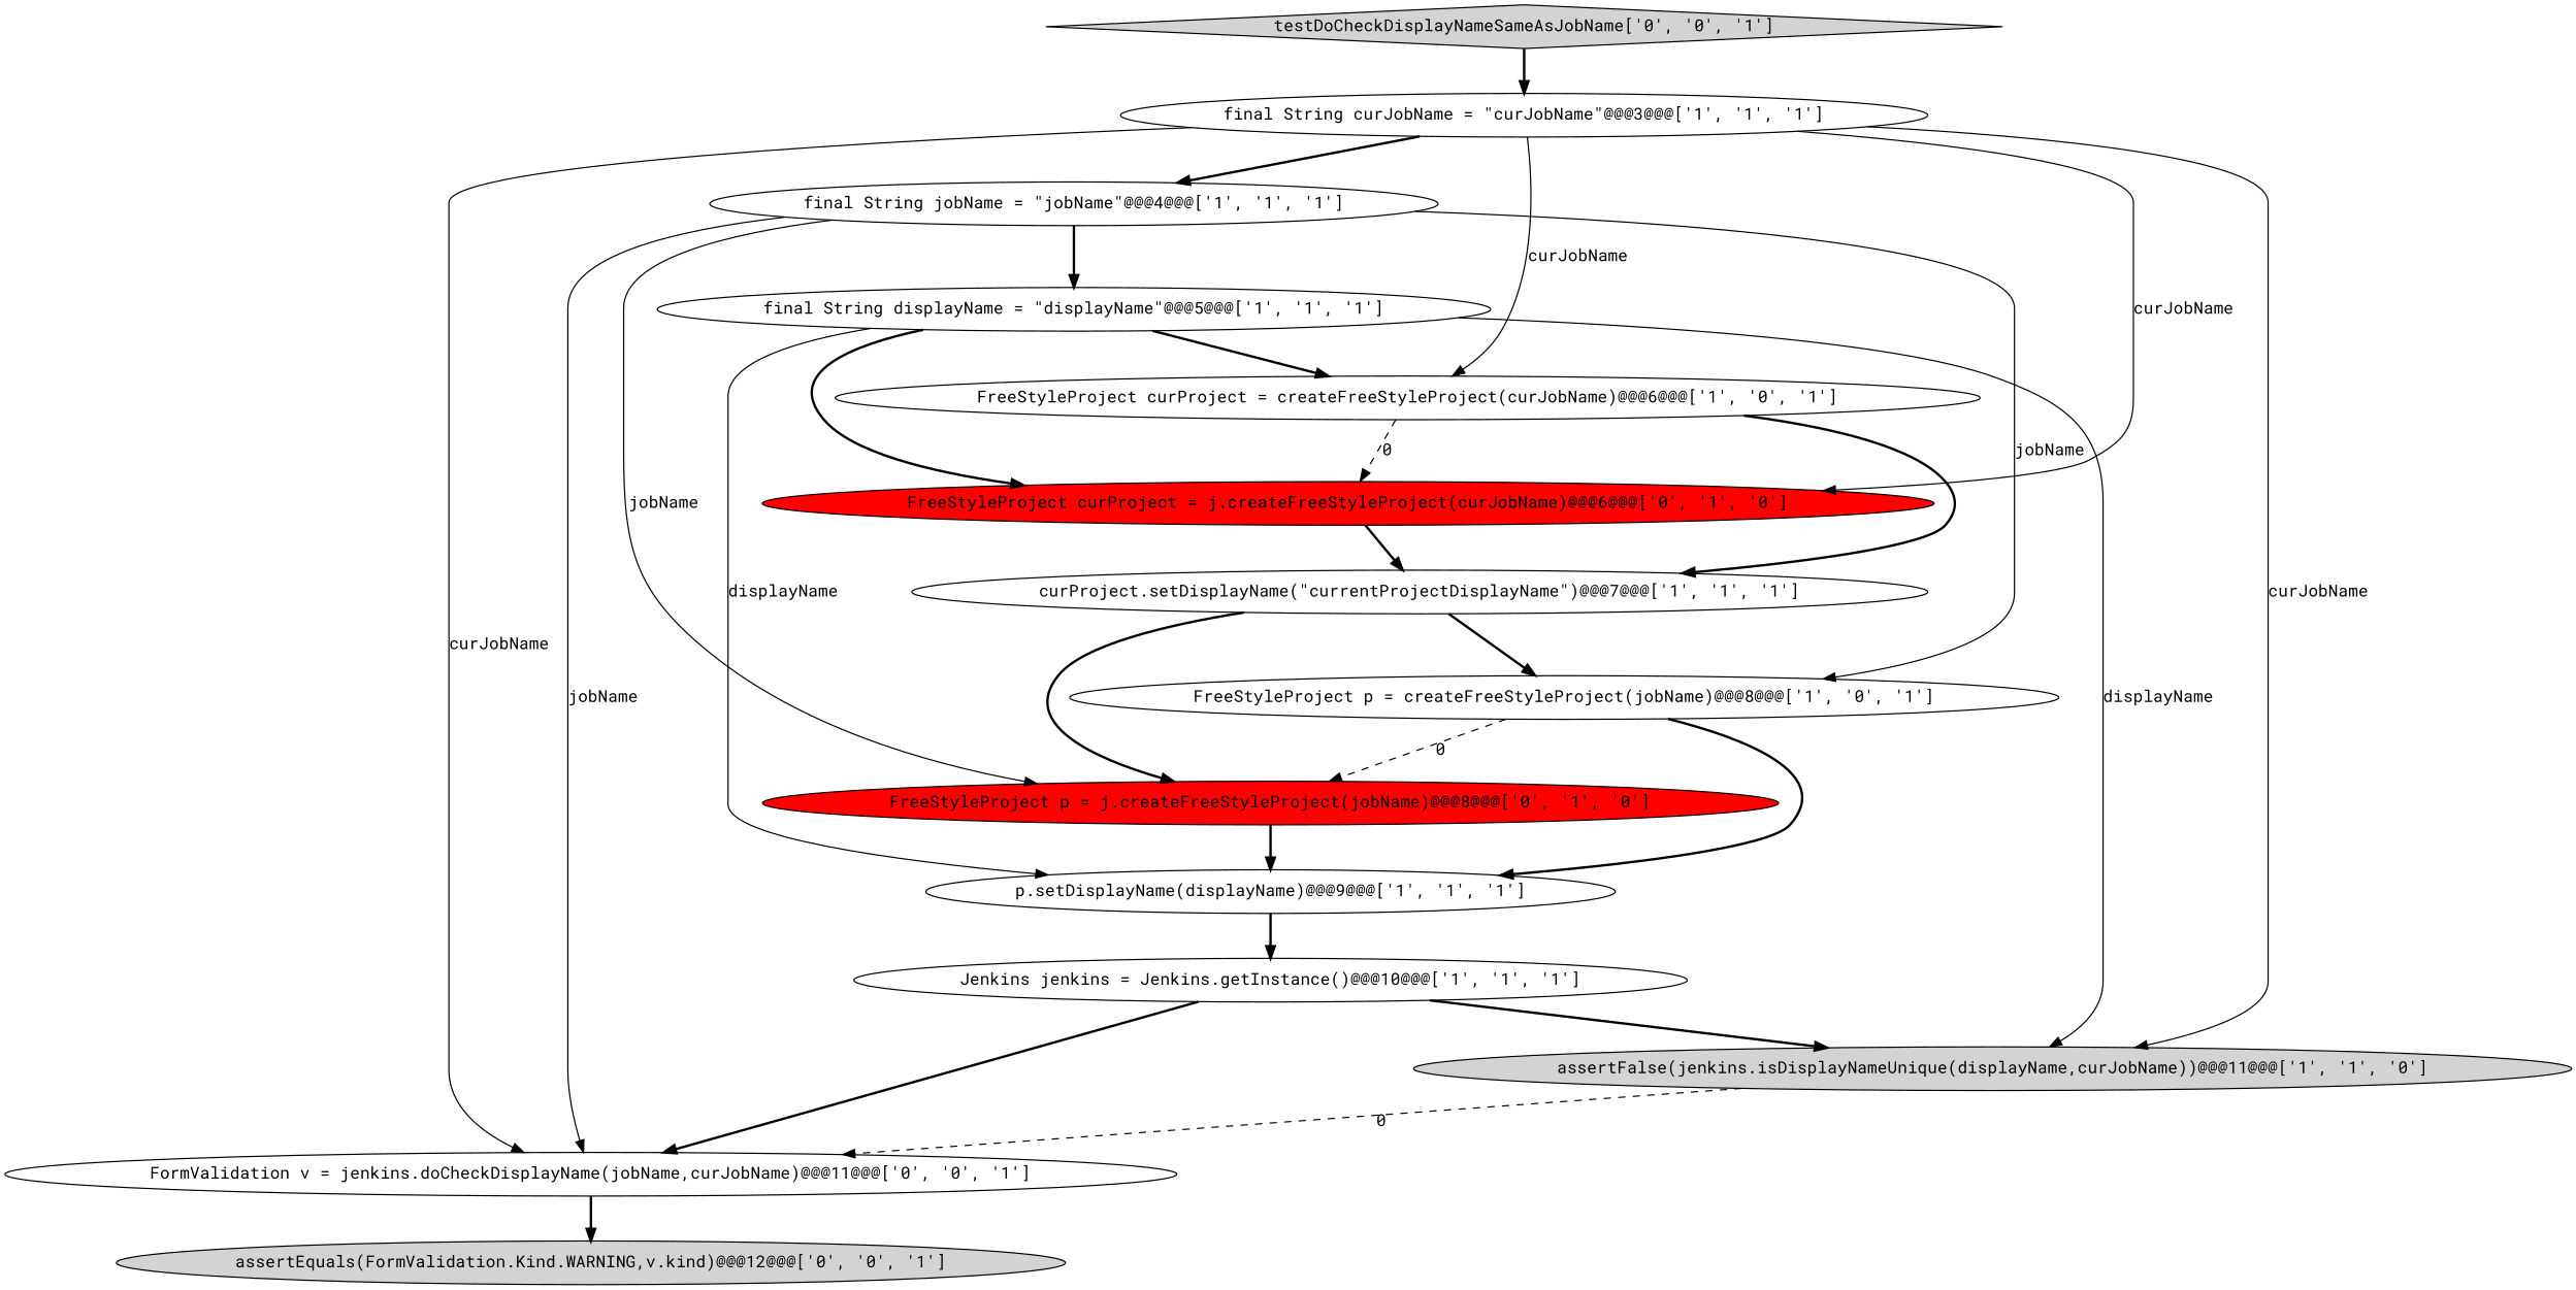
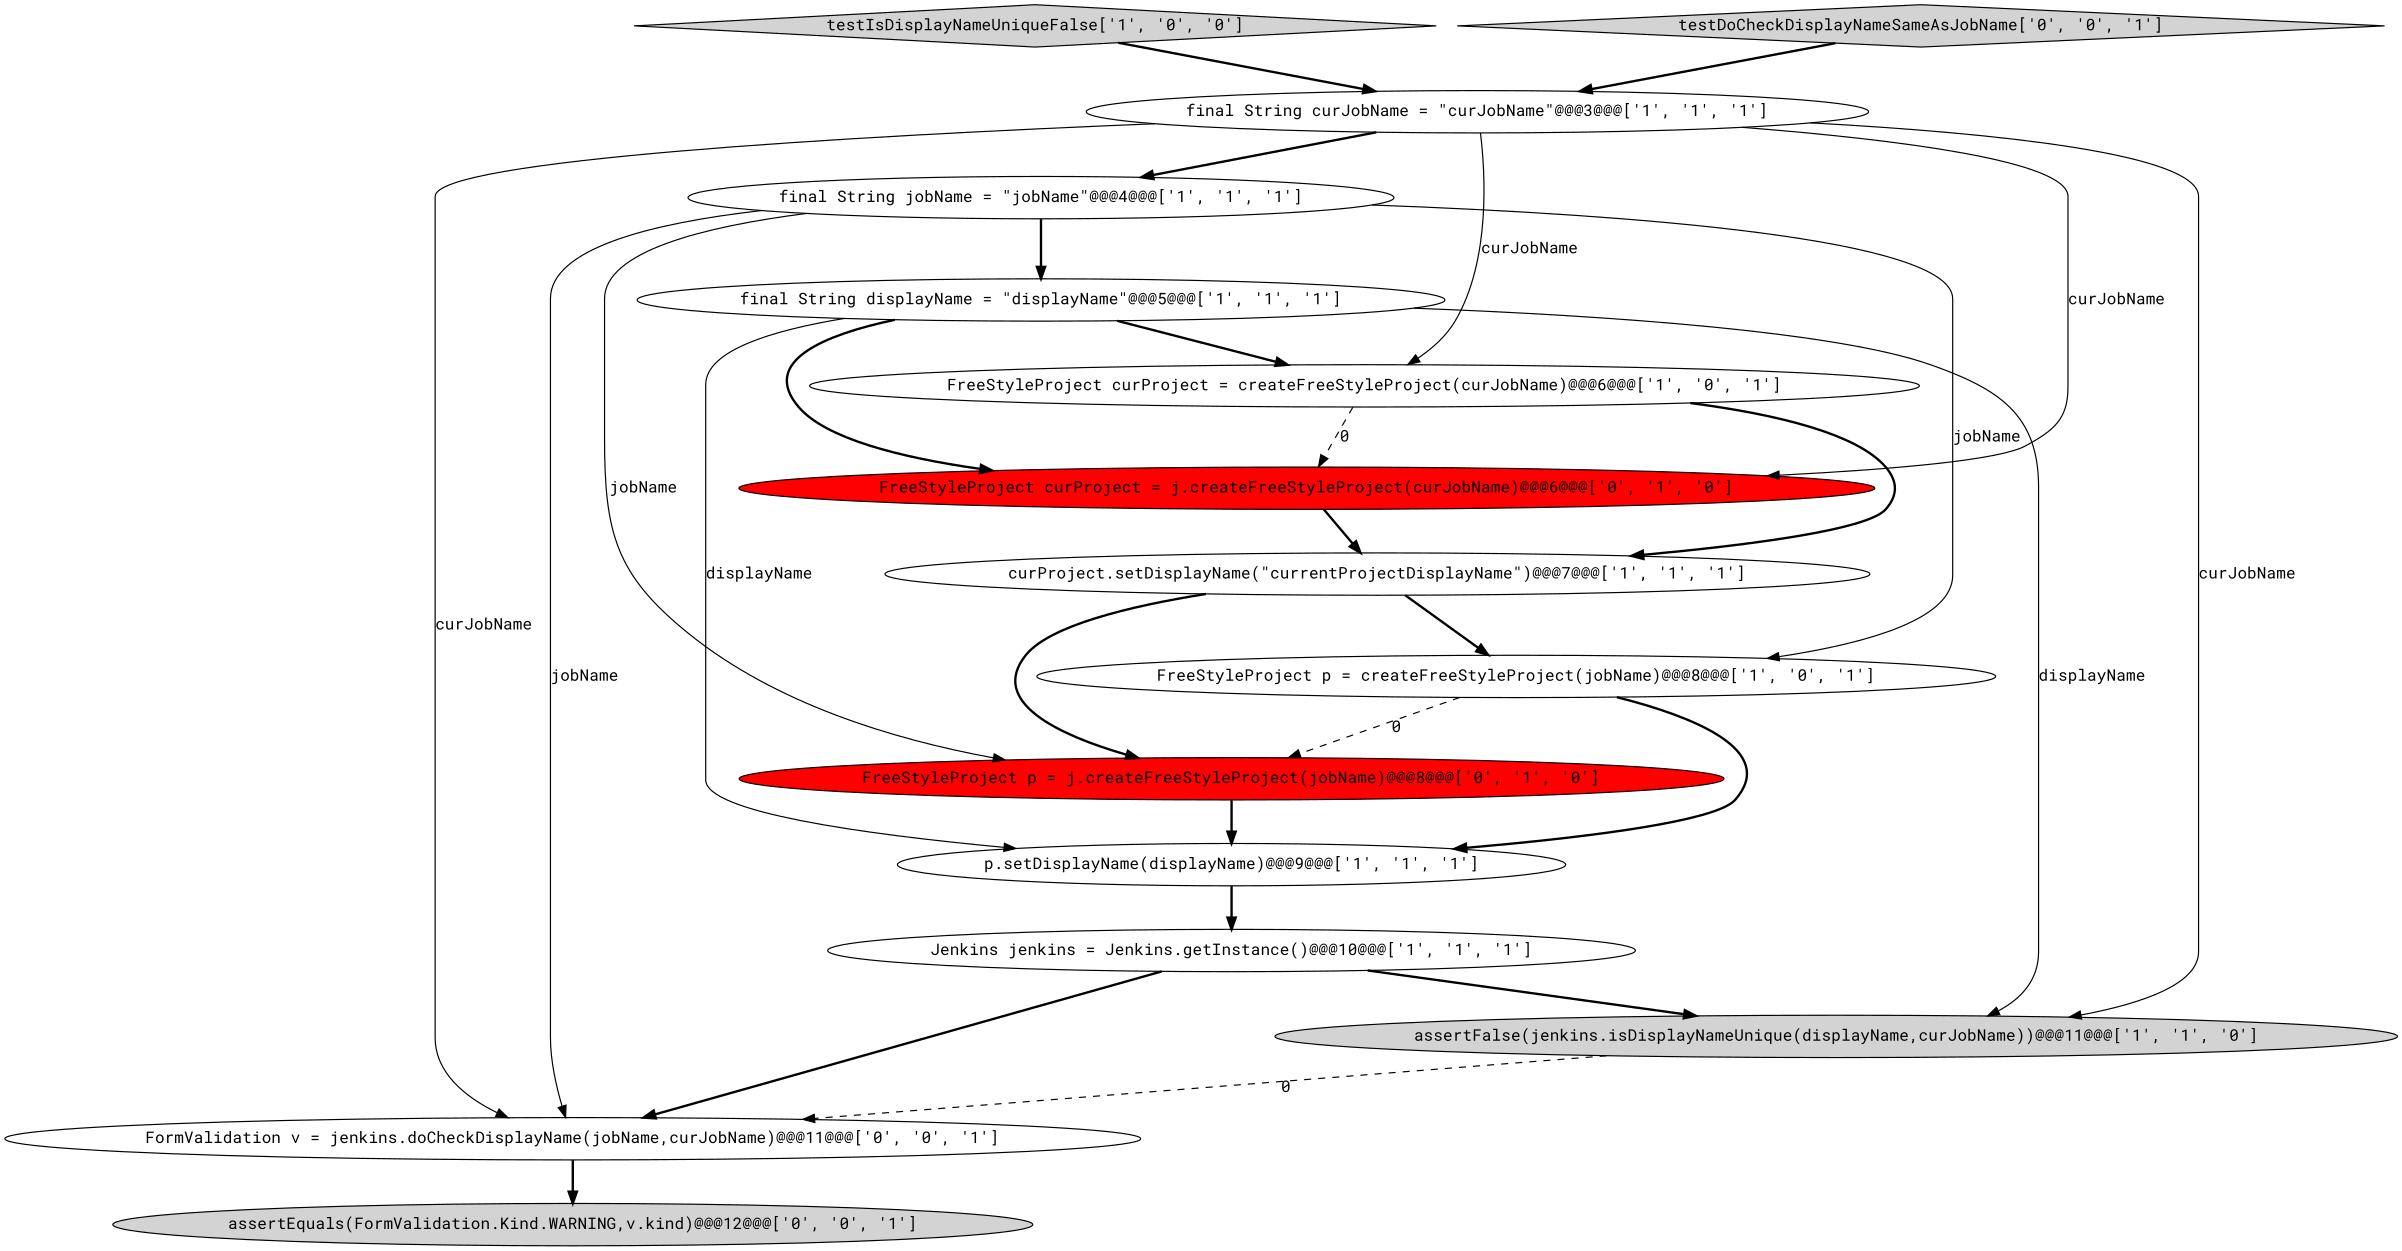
  digraph {
    fontname="Roboto Mono"
    node [fillcolor=white fontname="Roboto Mono" shape=ellipse style=filled]
    edge [fontname="Roboto Mono" style=bold]
    n1 [label="final String curJobName = \"curJobName\"@@@3@@@['1', '1', '1']"]
    n2 [label="final String jobName = \"jobName\"@@@4@@@['1', '1', '1']"]
    n3 [label="FreeStyleProject curProject = createFreeStyleProject(curJobName)@@@6@@@['1', '0', '1']"]
    n4 [fillcolor=lightgray label="assertFalse(jenkins.isDisplayNameUnique(displayName,curJobName))@@@11@@@['1', '1', '0']"]
    n5 [label="FormValidation v = jenkins.doCheckDisplayName(jobName,curJobName)@@@11@@@['0', '0', '1']"]
    n6 [fillcolor=red label="FreeStyleProject curProject = j.createFreeStyleProject(curJobName)@@@6@@@['0', '1', '0']"]
    n7 [label="final String displayName = \"displayName\"@@@5@@@['1', '1', '1']"]
    n8 [label="FreeStyleProject p = createFreeStyleProject(jobName)@@@8@@@['1', '0', '1']"]
    n9 [fillcolor=red label="FreeStyleProject p = j.createFreeStyleProject(jobName)@@@8@@@['0', '1', '0']"]
    n10 [label="curProject.setDisplayName(\"currentProjectDisplayName\")@@@7@@@['1', '1', '1']"]
    n11 [fillcolor=lightgray label="assertEquals(FormValidation.Kind.WARNING,v.kind)@@@12@@@['0', '0', '1']"]
    n12 [label="p.setDisplayName(displayName)@@@9@@@['1', '1', '1']"]
    n13 [label="Jenkins jenkins = Jenkins.getInstance()@@@10@@@['1', '1', '1']"]
+   n14 [fillcolor=lightgray label="testIsDisplayNameUniqueFalse['1', '0', '0']" shape=diamond]
    n15 [fillcolor=lightgray label="testDoCheckDisplayNameSameAsJobName['0', '0', '1']" shape=diamond]
    n1 -> n2
    n1 -> n3 [label=curJobName style=solid]
    n1 -> n4 [label=curJobName style=solid]
    n1 -> n5 [label=curJobName style=solid]
    n1 -> n6 [label=curJobName style=solid]
    n2 -> n5 [label=jobName style=solid]
    n2 -> n7
    n2 -> n8 [label=jobName style=solid]
    n2 -> n9 [label=jobName style=solid]
    n3 -> n6 [label=0 style=dashed]
    n3 -> n10
    n4 -> n5 [label=0 style=dashed]
    n5 -> n11
    n6 -> n10
    n7 -> n3
    n7 -> n4 [label=displayName style=solid]
    n7 -> n6
    n7 -> n12 [label=displayName style=solid]
    n8 -> n9 [label=0 style=dashed]
    n8 -> n12
    n9 -> n12
    n10 -> n8
    n10 -> n9
    n12 -> n13
    n13 -> n4
    n13 -> n5
+   n14 -> n1
    n15 -> n1
  }
